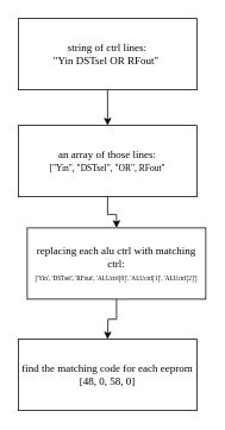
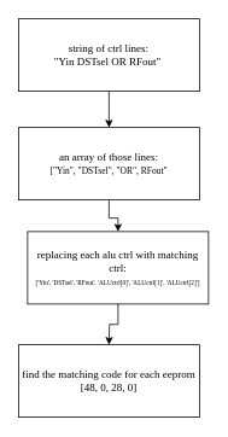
  <mxCell id="0" />
  <mxCell id="1" parent="0" />
  <mxCell id="2" value="" style="edgeStyle=orthogonalEdgeStyle;rounded=0;orthogonalLoop=1;jettySize=auto;html=1;" edge="1" parent="1" source="3" target="5"><mxGeometry relative="1" as="geometry" /></mxCell>
  <mxCell id="3" value="string of ctrl lines:&lt;div&gt;&quot;Yin DSTsel OR RFout&quot;&lt;span style=&quot;font-size: 10px;&quot;&gt;&amp;nbsp;&lt;/span&gt;&lt;/div&gt;" style="rounded=0;whiteSpace=wrap;html=1;fontFamily=jetbrains mono;" vertex="1" parent="1"><mxGeometry x="20" y="20" width="200" height="80" as="geometry" /></mxCell>
  <mxCell id="4" value="" style="edgeStyle=orthogonalEdgeStyle;rounded=0;orthogonalLoop=1;jettySize=auto;html=1;" edge="1" parent="1" source="5" target="7"><mxGeometry relative="1" as="geometry" /></mxCell>
  <mxCell id="5" value="an array of those lines:&lt;div&gt;&lt;font style=&quot;font-size: 10px;&quot;&gt;[&quot;Yin&quot;, &quot;DSTsel&quot;, &quot;OR&quot;, RFout&quot;&lt;/font&gt;&lt;/div&gt;" style="rounded=0;whiteSpace=wrap;html=1;fontFamily=jetbrains mono;" vertex="1" parent="1"><mxGeometry x="20" y="140" width="200" height="80" as="geometry" /></mxCell>
  <mxCell id="6" style="edgeStyle=orthogonalEdgeStyle;rounded=0;orthogonalLoop=1;jettySize=auto;html=1;" edge="1" parent="1" source="7"><mxGeometry relative="1" as="geometry"><mxPoint x="120" y="380" as="targetPoint" /></mxGeometry></mxCell>
  <mxCell id="7" value="replacing each alu ctrl with matching ctrl:&lt;div&gt;&lt;font style=&quot;font-size: 7px;&quot;&gt;['Yin', 'DSTsel', 'RFout', 'ALUctrl[0]', 'ALUctrl[1]', 'ALUctrl[2]']&lt;/font&gt;&lt;br&gt;&lt;/div&gt;" style="rounded=0;whiteSpace=wrap;html=1;fontFamily=jetbrains mono;" vertex="1" parent="1"><mxGeometry x="30" y="255" width="200" height="80" as="geometry" /></mxCell>
- <mxCell id="8" value="find the matching code for each eeprom&lt;div&gt;[48, 0, 58, 0]&lt;br&gt;&lt;/div&gt;" style="rounded=0;whiteSpace=wrap;html=1;fontFamily=jetbrains mono;" vertex="1" parent="1"><mxGeometry x="20" y="380" width="200" height="80" as="geometry" /></mxCell>
+ <mxCell id="8" value="find the matching code for each eeprom&lt;div&gt;[48, 0, 28, 0]&lt;br&gt;&lt;/div&gt;" style="rounded=0;whiteSpace=wrap;html=1;fontFamily=jetbrains mono;" vertex="1" parent="1"><mxGeometry x="20" y="380" width="200" height="80" as="geometry" /></mxCell>
